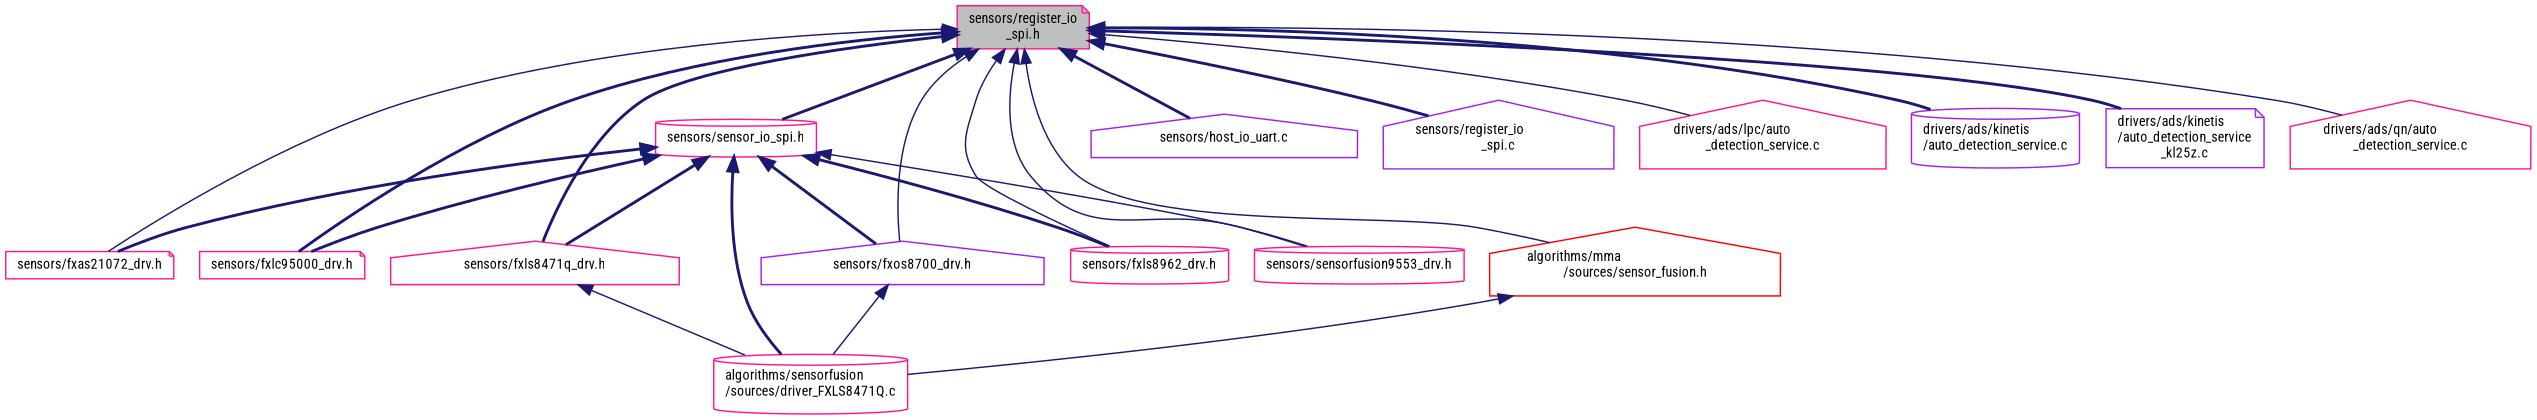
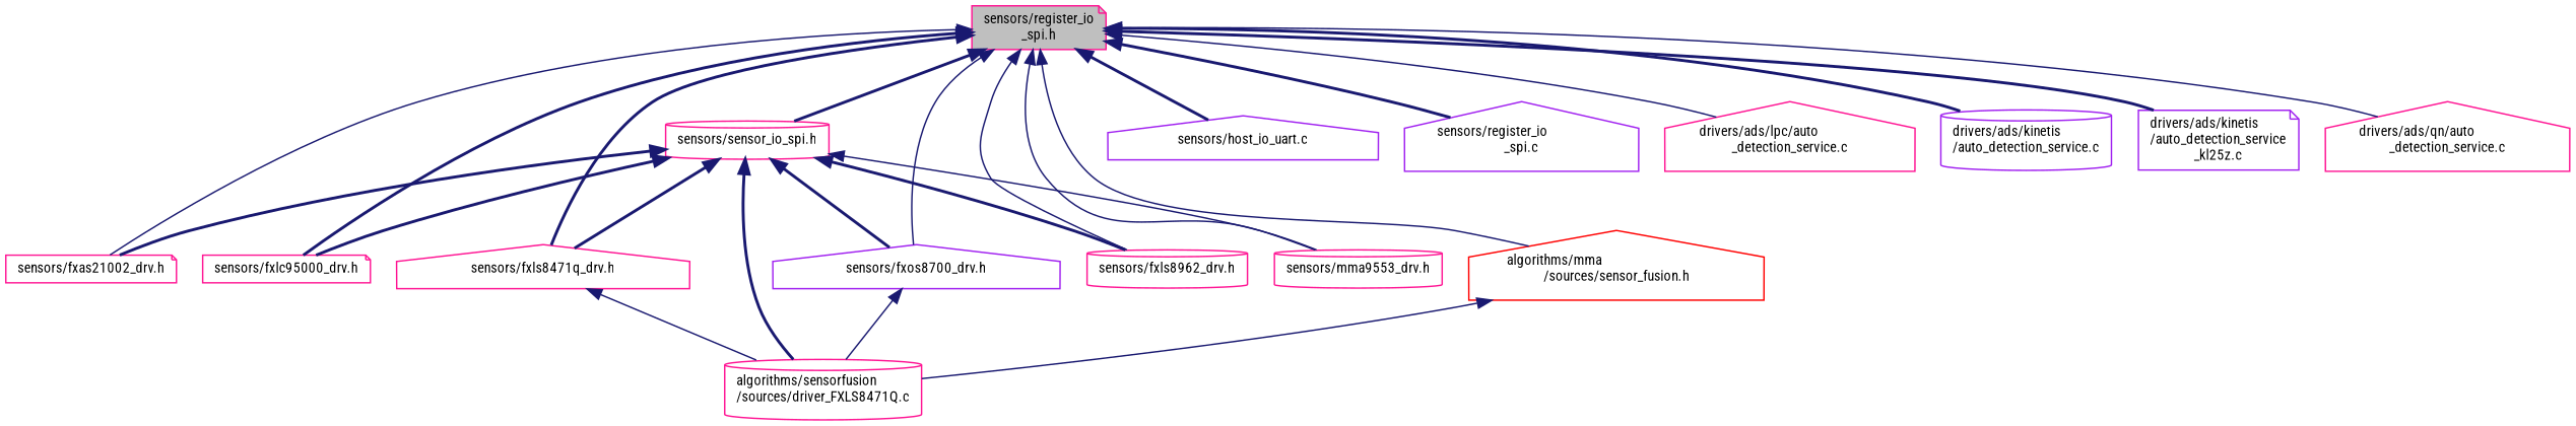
  digraph {
    fontname="Roboto Condensed"
    node [color=deeppink fillcolor=white fontname="Roboto Condensed" fontsize=10 shape=house style=filled]
    edge [color=midnightblue dir=back fontname="Roboto Condensed" fontsize=10 labelfontname=Helvetica labelfontsize=10 style=bold]
    n1 [fillcolor=grey75 fontcolor=black height=0.2 label="sensors/register_io\l_spi.h" shape=note width=0.4]
    n2 [height=0.2 label="sensors/sensor_io_spi.h" shape=cylinder width=0.4]
-   n3 [height=0.2 label="sensors/fxas21072_drv.h" shape=note width=0.4]
+   n3 [height=0.2 label="sensors/fxas21002_drv.h" shape=note width=0.4]
    n4 [height=0.2 label="sensors/fxlc95000_drv.h" shape=note width=0.4]
    n5 [height=0.2 label="sensors/fxls8471q_drv.h" width=0.4]
    n6 [height=0.2 label="sensors/fxls8962_drv.h" shape=cylinder width=0.4]
    n7 [color=purple height=0.2 label="sensors/fxos8700_drv.h" width=0.4]
-   n8 [height=0.2 label="sensors/sensorfusion9553_drv.h" shape=cylinder width=0.4]
+   n8 [height=0.2 label="sensors/mma9553_drv.h" shape=cylinder width=0.4]
    n9 [color=purple height=0.2 label="sensors/host_io_uart.c" width=0.4]
    n10 [color=purple height=0.2 label="sensors/register_io\l_spi.c" width=0.4]
    n11 [height=0.2 label="drivers/ads/lpc/auto\l_detection_service.c" width=0.4]
    n12 [color=purple height=0.2 label="drivers/ads/kinetis\l/auto_detection_service.c" shape=cylinder width=0.4]
    n13 [color=purple height=0.2 label="drivers/ads/kinetis\l/auto_detection_service\l_kl25z.c" shape=note width=0.4]
    n14 [height=0.2 label="drivers/ads/qn/auto\l_detection_service.c" width=0.4]
    n15 [color=red height=0.2 label="algorithms/mma\l/sources/sensor_fusion.h" width=0.4]
    n16 [height=0.2 label="algorithms/sensorfusion\l/sources/driver_FXLS8471Q.c" shape=cylinder width=0.4]
    n1 -> n2
    n1 -> n3 [style=solid]
    n1 -> n4
    n1 -> n5
    n1 -> n6 [style=solid]
    n1 -> n7 [style=solid]
    n1 -> n8 [style=solid]
    n1 -> n9
    n1 -> n10
    n1 -> n11 [style=solid]
    n1 -> n12
    n1 -> n13
    n1 -> n14 [style=solid]
    n1 -> n15 [style=solid]
    n2 -> n3
    n2 -> n4
    n2 -> n5
    n2 -> n6
    n2 -> n7
    n2 -> n8 [style=solid]
    n2 -> n16
    n5 -> n16 [style=solid]
    n7 -> n16 [style=solid]
    n15 -> n16 [style=solid]
  }
